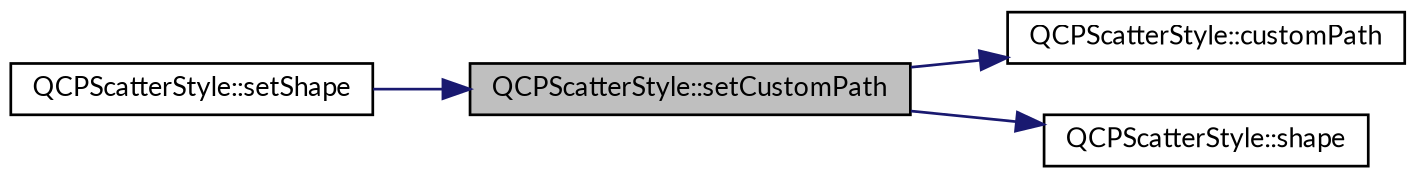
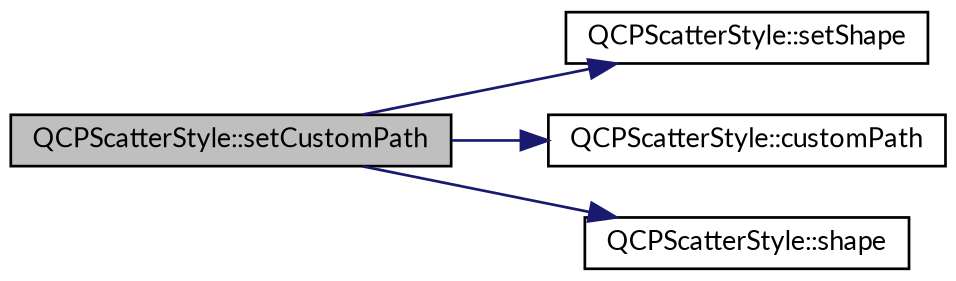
  digraph {
    fontname=Lato
    rankdir=LR
    node [color=black fillcolor=white fontname=Lato fontsize=10 shape=record style=filled]
    edge [color=midnightblue fontname=Lato fontsize=10 labelfontname=Helvetica labelfontsize=10 style=solid]
    n1 [fillcolor=grey75 fontcolor=black height=0.2 label="QCPScatterStyle::setCustomPath" width=0.4]
    n2 [height=0.2 label="QCPScatterStyle::setShape" width=0.4]
    n3 [height=0.2 label="QCPScatterStyle::customPath" width=0.4]
    n4 [height=0.2 label="QCPScatterStyle::shape" width=0.4]
-   n2 -> n1
+   n1 -> n2
    n1 -> n3
    n1 -> n4
  }
